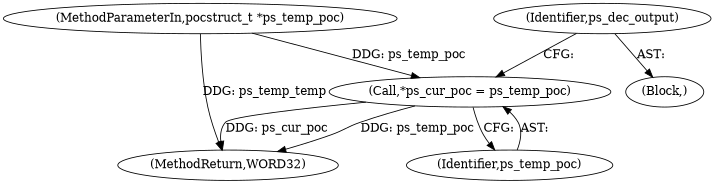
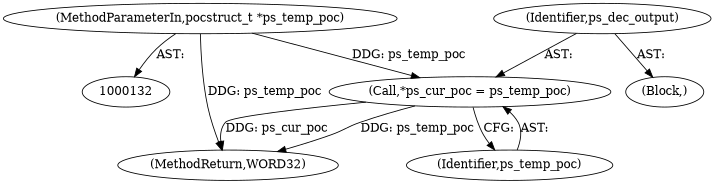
  digraph {
    n1 [label="(MethodParameterIn,pocstruct_t *ps_temp_poc)"]
    n2 [label="(Call,*ps_cur_poc = ps_temp_poc)"]
    n3 [label="(MethodReturn,WORD32)"]
+   1000132
    n5 [label="(Identifier,ps_temp_poc)"]
    n6 [label="(Block,)"]
    n7 [label="(Identifier,ps_dec_output)"]
    n1 -> n2 [label="DDG: ps_temp_poc"]
-   n1 -> n3 [label="DDG: ps_temp_temp"]
+   n1 -> n3 [label="DDG: ps_temp_poc"]
+   n1 -> 1000132 [label="AST: "]
    n2 -> n3 [label="DDG: ps_temp_poc"]
    n2 -> n3 [label="DDG: ps_cur_poc"]
    n2 -> n5 [label="CFG: "]
    n5 -> n2 [label="AST: "]
-   n7 -> n2 [label="CFG: "]
+   n7 -> n2 [label="AST: "]
    n7 -> n6 [label="AST: "]
  }
